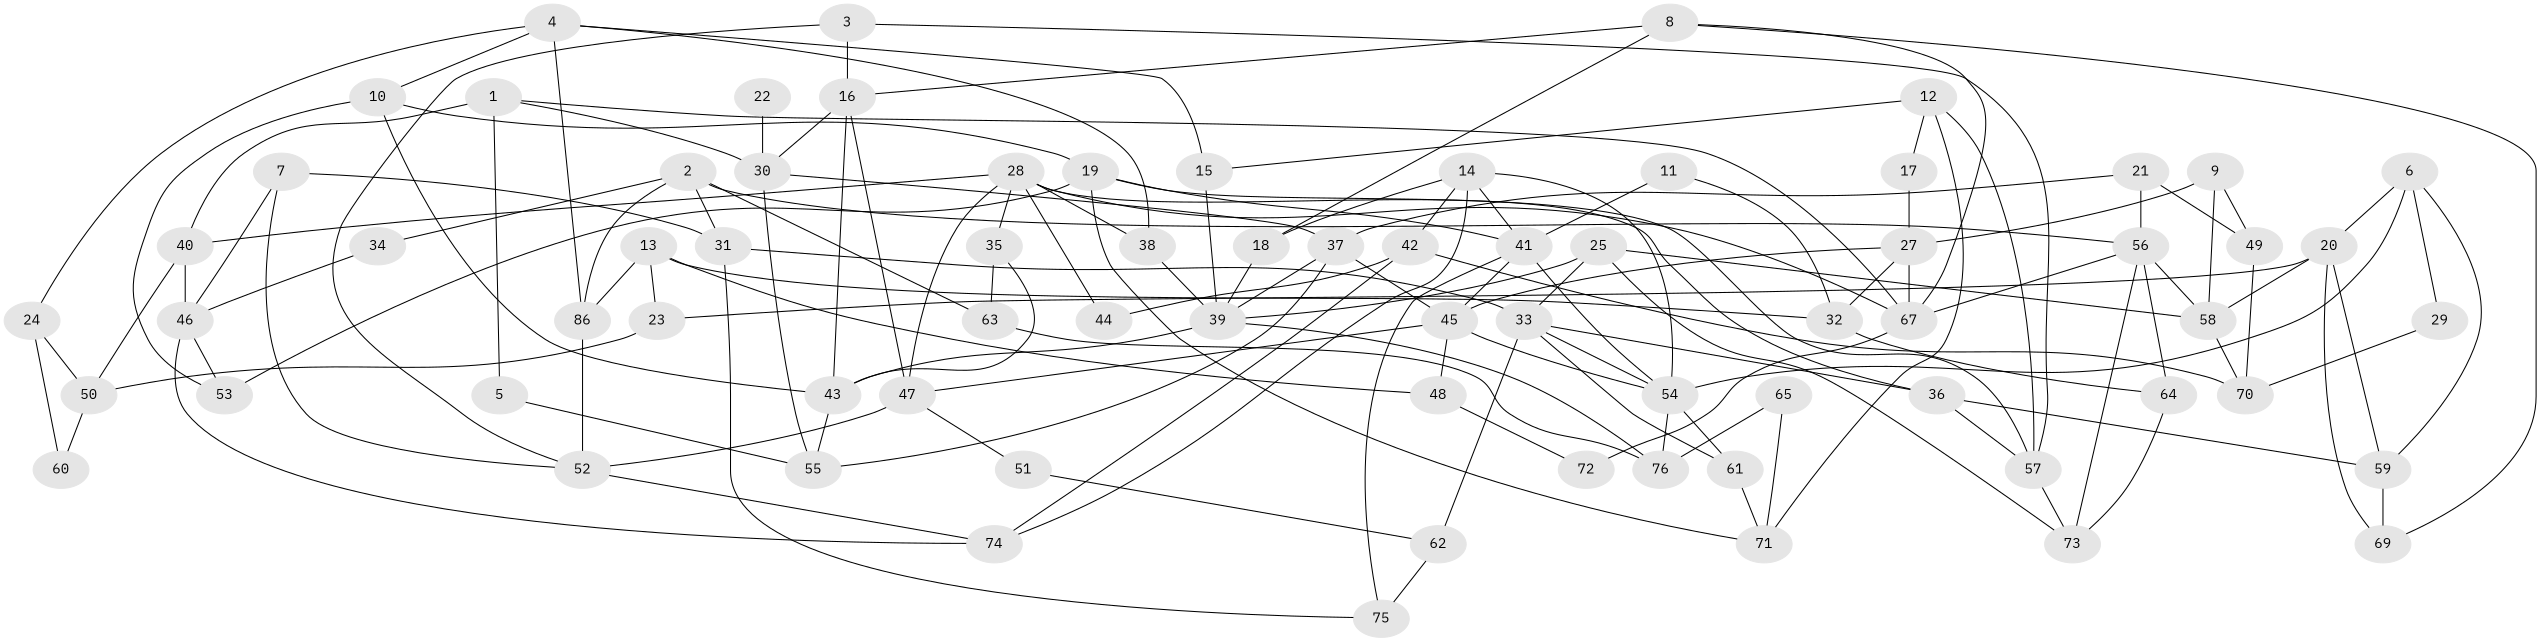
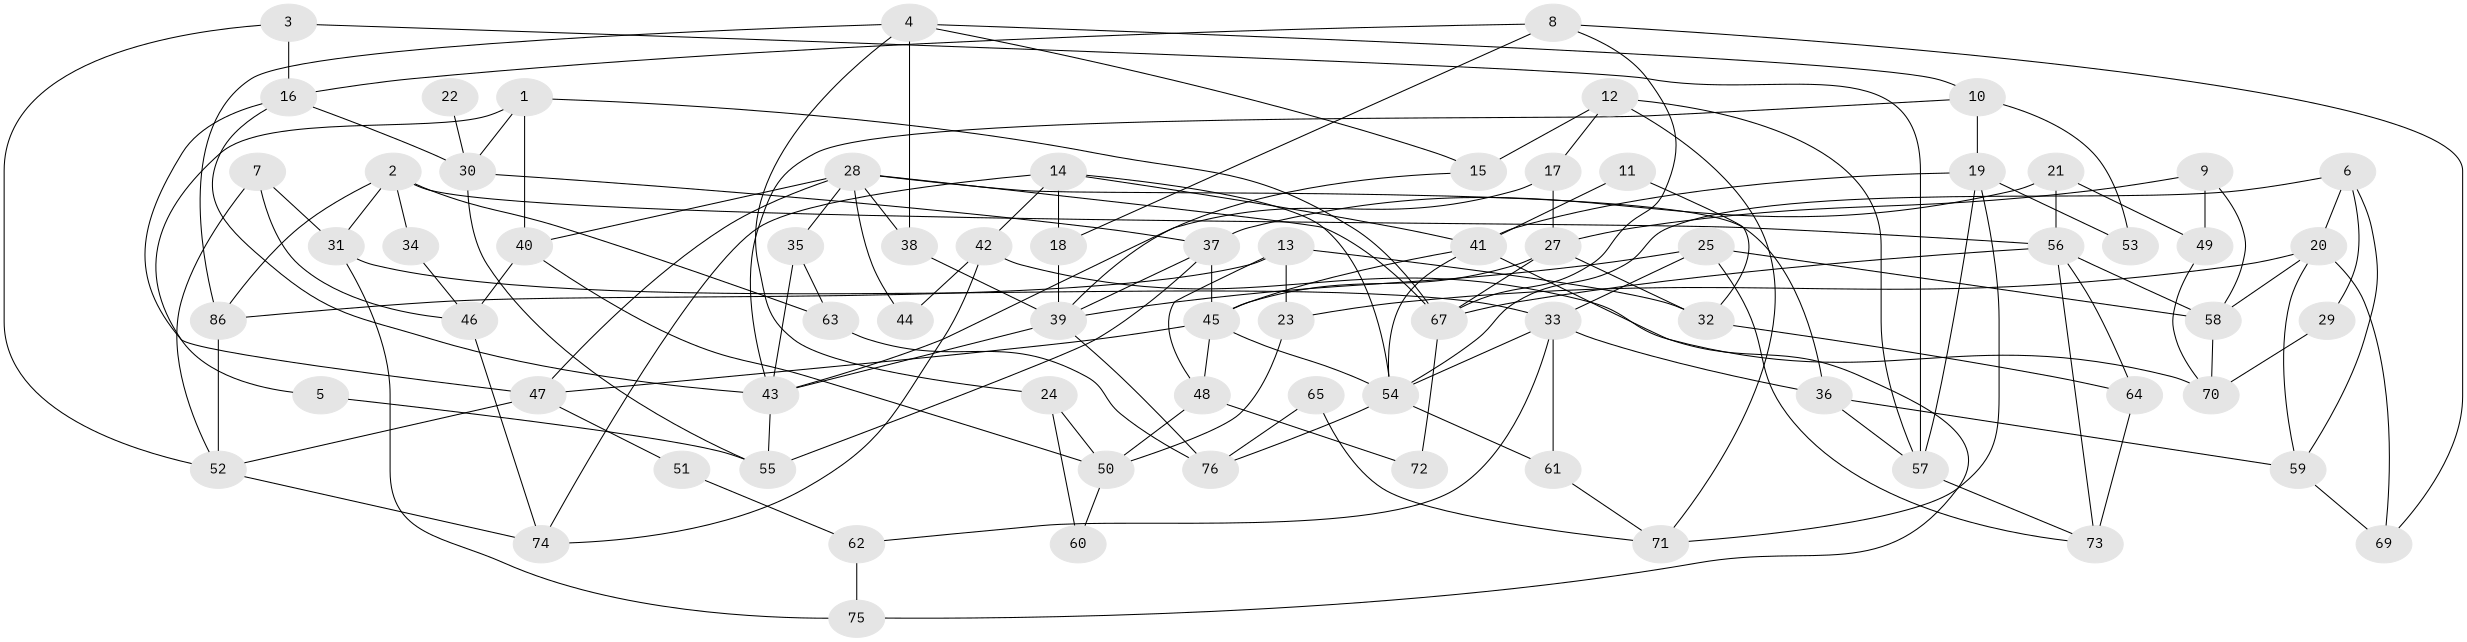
  graph {
    fontname="IBM Plex Mono"
    node [color=gray90 fontname="IBM Plex Mono" style=filled]
    edge [fontname="IBM Plex Mono"]
    1
    5
    30
    40
    67
    55
    37
    46
    50
    72
    n11 [label=86]
    2
    31
    34
    56
    63
    52
    33
    75
    58
    73
    64
    76
    3
    16
    57
    43
    47
    74
    4
    10
    15
    24
    38
    19
    53
    39
    60
    6
    20
    29
    54
    59
    69
    23
    70
    61
    7
    8
    18
    9
    27
    49
    32
    45
    41
    71
    11
    12
    17
    13
    48
    14
    42
    22
    44
    51
    21
    25
    36
    62
    28
    35
    65
    1 -- 5
    1 -- 30
    1 -- 40
    1 -- 67
    5 -- 55
    30 -- 55
    30 -- 37
    40 -- 46
    40 -- 50
    67 -- 72
    37 -- 55
    37 -- 39
    37 -- 45
    46 -- 74
-   46 -- 53
    50 -- 60
    n11 -- 52
    2 -- n11
    2 -- 31
    2 -- 34
    2 -- 56
    2 -- 63
    31 -- 33
    31 -- 75
    34 -- 46
    56 -- 67
    56 -- 58
    56 -- 73
    56 -- 64
    63 -- 76
    52 -- 74
    33 -- 54
    33 -- 61
    33 -- 36
    33 -- 62
    58 -- 70
    64 -- 73
    3 -- 52
    3 -- 16
    3 -- 57
    16 -- 30
    16 -- 43
    16 -- 47
    57 -- 73
    43 -- 55
    47 -- 52
    47 -- 51
    4 -- n11
    4 -- 10
    4 -- 15
    4 -- 24
    4 -- 38
    10 -- 43
    10 -- 19
    10 -- 53
    15 -- 39
    24 -- 50
    24 -- 60
    38 -- 39
    19 -- 57
    19 -- 53
    19 -- 41
    19 -- 71
    39 -- 76
    39 -- 43
    6 -- 20
    6 -- 29
    6 -- 54
    6 -- 59
    20 -- 58
    20 -- 59
    20 -- 69
    20 -- 23
    29 -- 70
    54 -- 76
    54 -- 61
    59 -- 69
    23 -- 50
    61 -- 71
    7 -- 46
    7 -- 31
    7 -- 52
    8 -- 67
    8 -- 16
    8 -- 69
    8 -- 18
    18 -- 39
    9 -- 58
    9 -- 27
    9 -- 49
    27 -- 67
    27 -- 32
    27 -- 45
    49 -- 70
    32 -- 64
    45 -- 47
    45 -- 54
    45 -- 48
    41 -- 75
    41 -- 54
    41 -- 45
    11 -- 32
    11 -- 41
    12 -- 57
    12 -- 15
    12 -- 71
    12 -- 17
+   17 -- 43
    17 -- 27
    13 -- n11
    13 -- 23
    13 -- 32
    13 -- 48
+   48 -- 50
    48 -- 72
    14 -- 74
    14 -- 54
    14 -- 18
    14 -- 41
    14 -- 42
    42 -- 74
    42 -- 70
    42 -- 44
    22 -- 30
    51 -- 62
    21 -- 37
    21 -- 56
    21 -- 49
    25 -- 33
    25 -- 58
    25 -- 73
    25 -- 39
    36 -- 57
    36 -- 59
    62 -- 75
    28 -- 40
    28 -- 67
    28 -- 47
    28 -- 38
    28 -- 44
    28 -- 36
    28 -- 35
    35 -- 63
    35 -- 43
    65 -- 76
    65 -- 71
  }
